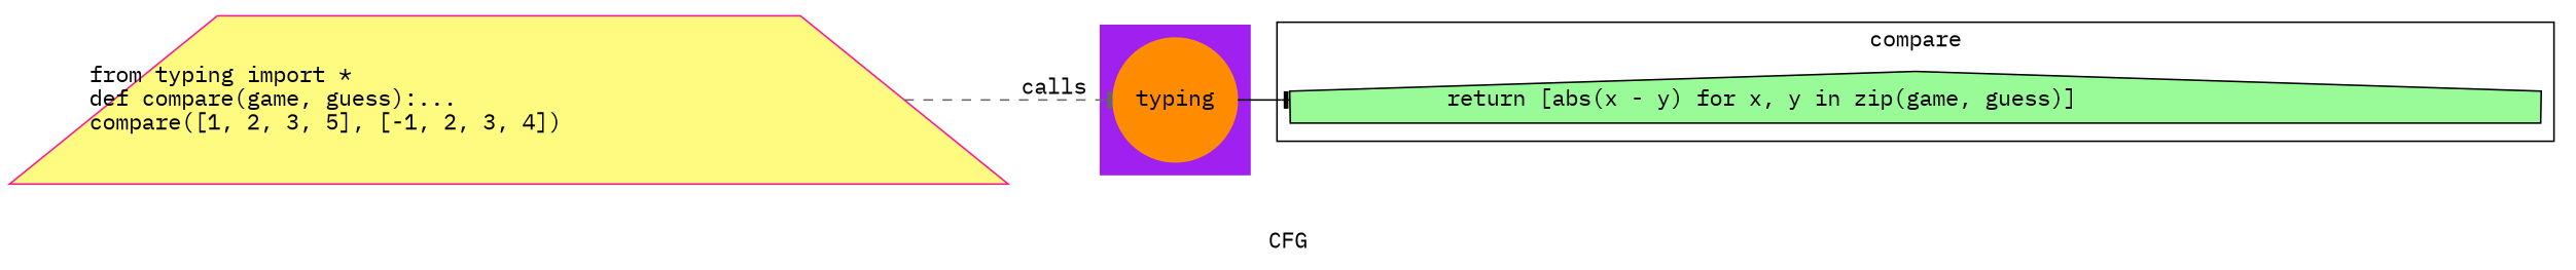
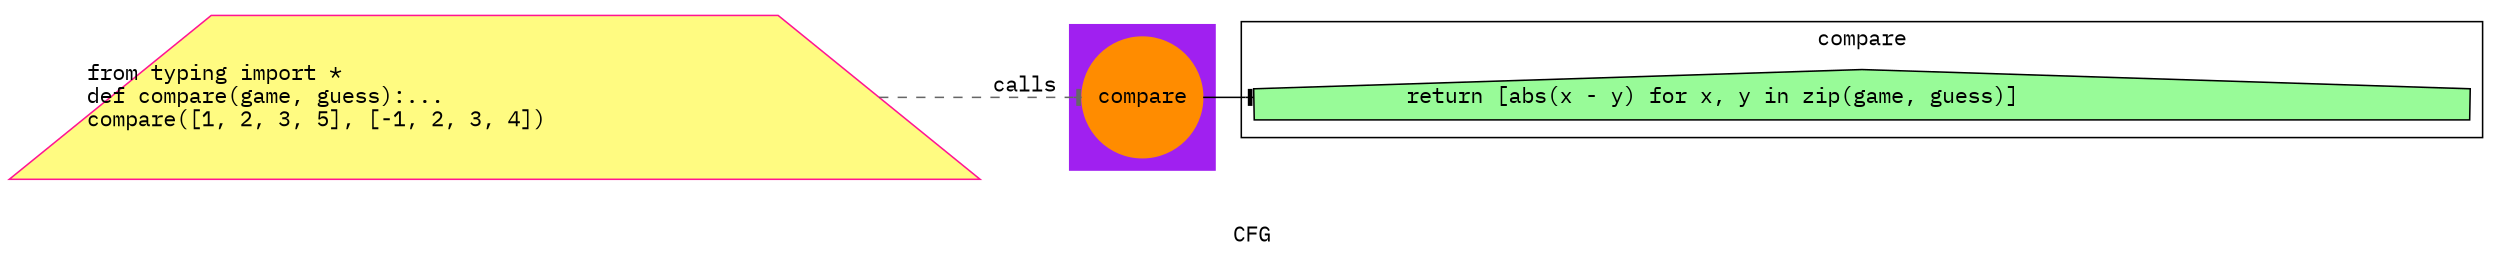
  digraph {
    compound=True
    fontname="IBM Plex Mono"
    label=CFG
    pack=False
    rankdir=LR
    ranksep=0.02
    node [fontname="IBM Plex Mono" style="filled,solid"]
    edge [fontname="IBM Plex Mono" arrowhead=tee]
-   n1 [color=darkorange height=0.5 label=typing linenum="[7]" shape=circle style=filled width=1.0278]
+   n1 [color=darkorange height=0.5 label=compare linenum="[7]" shape=circle style=filled width=1.0278]
    n2 [fillcolor="#98fb98" height=0.5 label="return [abs(x - y) for x, y in zip(game, guess)]\l" linenum="[5]" shape=house width=10.932 color=black]
    n3 [fillcolor="#FFFB81" height=0.73611 label="from typing import *\ldef compare(game, guess):...\lcompare([1, 2, 3, 5], [-1, 2, 3, 4])\l" linenum="[1]" shape=trapezium width=4.3611 color=deeppink]
    subgraph cluster_1 {
      color=purple
      compound=true
      label=""
      shape=tab
      style=filled
      n1
    }
    subgraph cluster_2 {
      label=compare
      n2
    }
    n1 -> n2 [color=black]
    n3 -> n1 [label=calls style=dashed color=gray40]
  }
